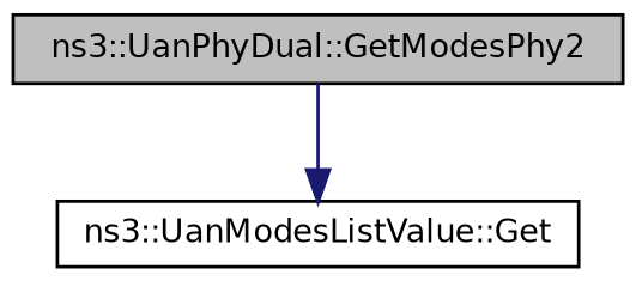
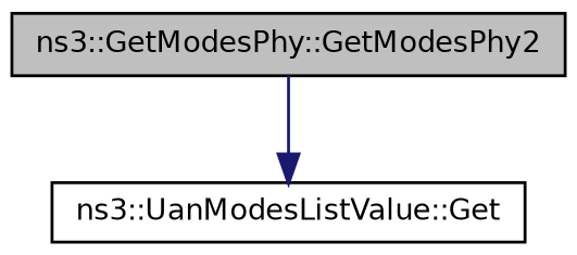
  digraph {
    rankdir=TB
    node [color=black fontname=Helvetica fontsize=10 shape=record style=filled]
-   n1 [fillcolor=grey75 fontcolor=black height=0.2 label="ns3::UanPhyDual::GetModesPhy2" width=0.4]
+   n1 [fillcolor=grey75 fontcolor=black height=0.2 label="ns3::GetModesPhy::GetModesPhy2" width=0.4]
    n2 [fillcolor=white height=0.2 label="ns3::UanModesListValue::Get" width=0.4]
    n1 -> n2 [color=midnightblue fontname=Helvetica fontsize=10 labelfontname=Helvetica labelfontsize=10 style=solid]
  }
